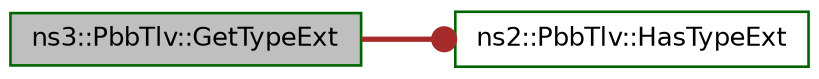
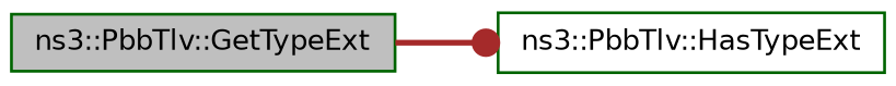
  digraph {
    rankdir=LR
    node [color=darkgreen fontname=Helvetica fontsize=10 shape=record style=filled]
    n1 [fillcolor=grey75 fontcolor=black height=0.2 label="ns3::PbbTlv::GetTypeExt" width=0.4]
-   n2 [fillcolor=white height=0.2 label="ns2::PbbTlv::HasTypeExt" width=0.4]
+   n2 [fillcolor=white height=0.2 label="ns3::PbbTlv::HasTypeExt" width=0.4]
    n1 -> n2 [color=brown fontname=Helvetica fontsize=10 labelfontname=Helvetica labelfontsize=10 style=bold arrowhead=dot]
  }
